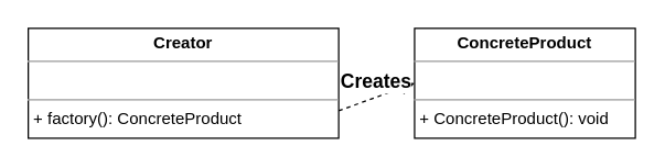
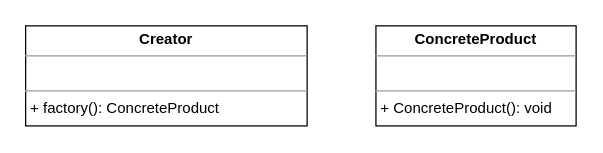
  <mxCell id="0" />
  <mxCell id="1" parent="0" />
  <mxCell id="2" value="&lt;p style=&quot;margin: 0px ; margin-top: 4px ; text-align: center&quot;&gt;&lt;b&gt;Creator&lt;/b&gt;&lt;/p&gt;&lt;hr size=&quot;1&quot;&gt;&lt;p style=&quot;margin: 0px ; margin-left: 4px&quot;&gt;&lt;br&gt;&lt;/p&gt;&lt;hr size=&quot;1&quot;&gt;&lt;p style=&quot;margin: 0px ; margin-left: 4px&quot;&gt;+ factory(): ConcreteProduct&lt;/p&gt;" style="verticalAlign=top;align=left;overflow=fill;fontSize=12;fontFamily=Helvetica;html=1;" vertex="1" parent="1"><mxGeometry x="20" y="20" width="225" height="80" as="geometry" /></mxCell>
  <mxCell id="3" value="&lt;p style=&quot;margin: 0px ; margin-top: 4px ; text-align: center&quot;&gt;&lt;b&gt;ConcreteProduct&lt;/b&gt;&lt;/p&gt;&lt;hr size=&quot;1&quot;&gt;&lt;p style=&quot;margin: 0px ; margin-left: 4px&quot;&gt;&lt;br&gt;&lt;/p&gt;&lt;hr size=&quot;1&quot;&gt;&lt;p style=&quot;margin: 0px ; margin-left: 4px&quot;&gt;+ ConcreteProduct(): void&lt;/p&gt;" style="verticalAlign=top;align=left;overflow=fill;fontSize=12;fontFamily=Helvetica;html=1;" vertex="1" parent="1"><mxGeometry x="300" y="20" width="160" height="80" as="geometry" /></mxCell>
- <mxCell id="4" value="&lt;font style=&quot;font-size: 14px&quot;&gt;&lt;b&gt;Creates&lt;/b&gt;&lt;/font&gt;" style="html=1;verticalAlign=bottom;endArrow=open;dashed=1;endSize=8;entryX=0;entryY=0.5;entryDx=0;entryDy=0;exitX=1;exitY=0.75;exitDx=0;exitDy=0;" edge="1" parent="1" source="2" target="3"><mxGeometry relative="1" as="geometry"><mxPoint x="310" y="120" as="sourcePoint" /><mxPoint x="230" y="120" as="targetPoint" /></mxGeometry></mxCell>
